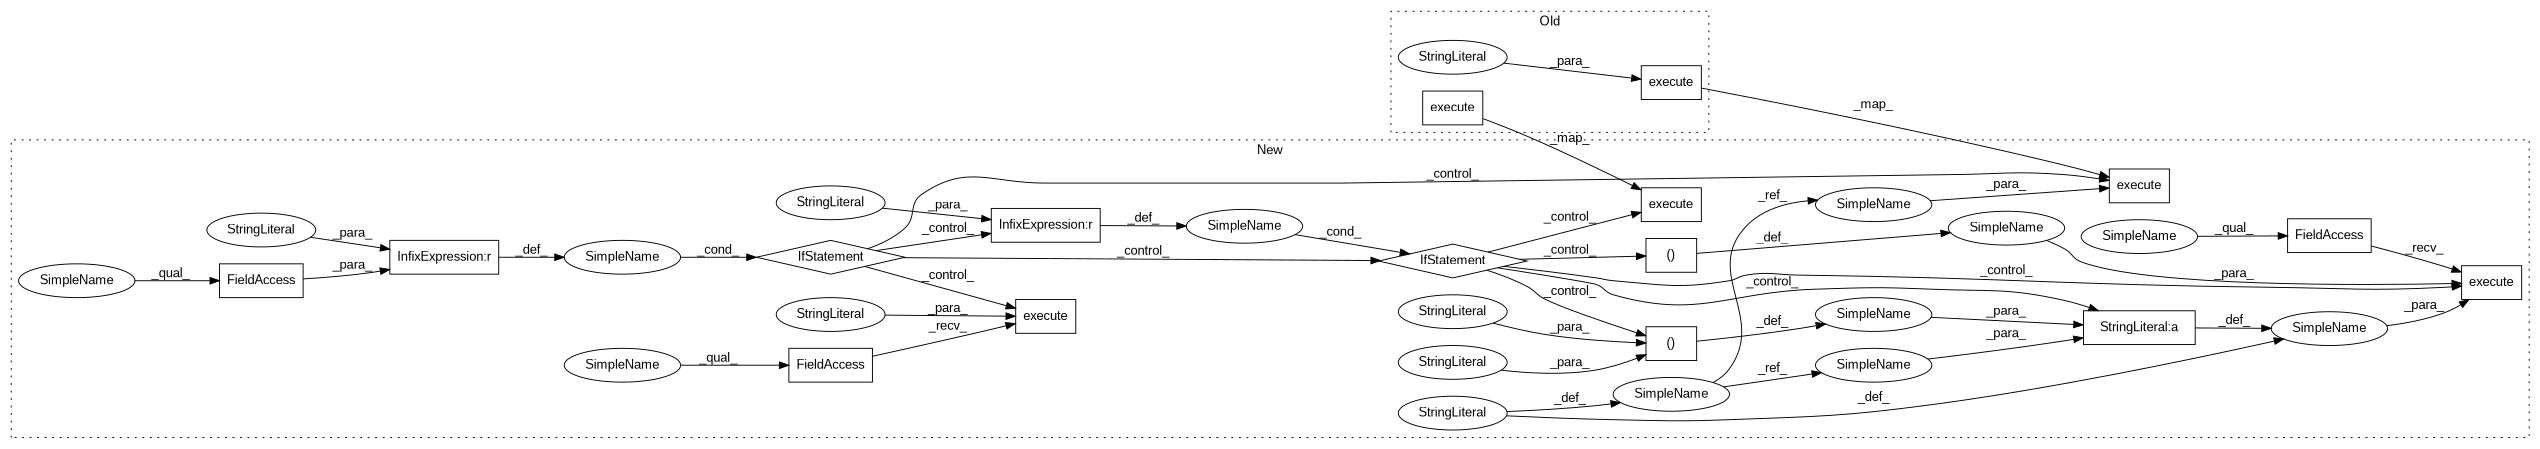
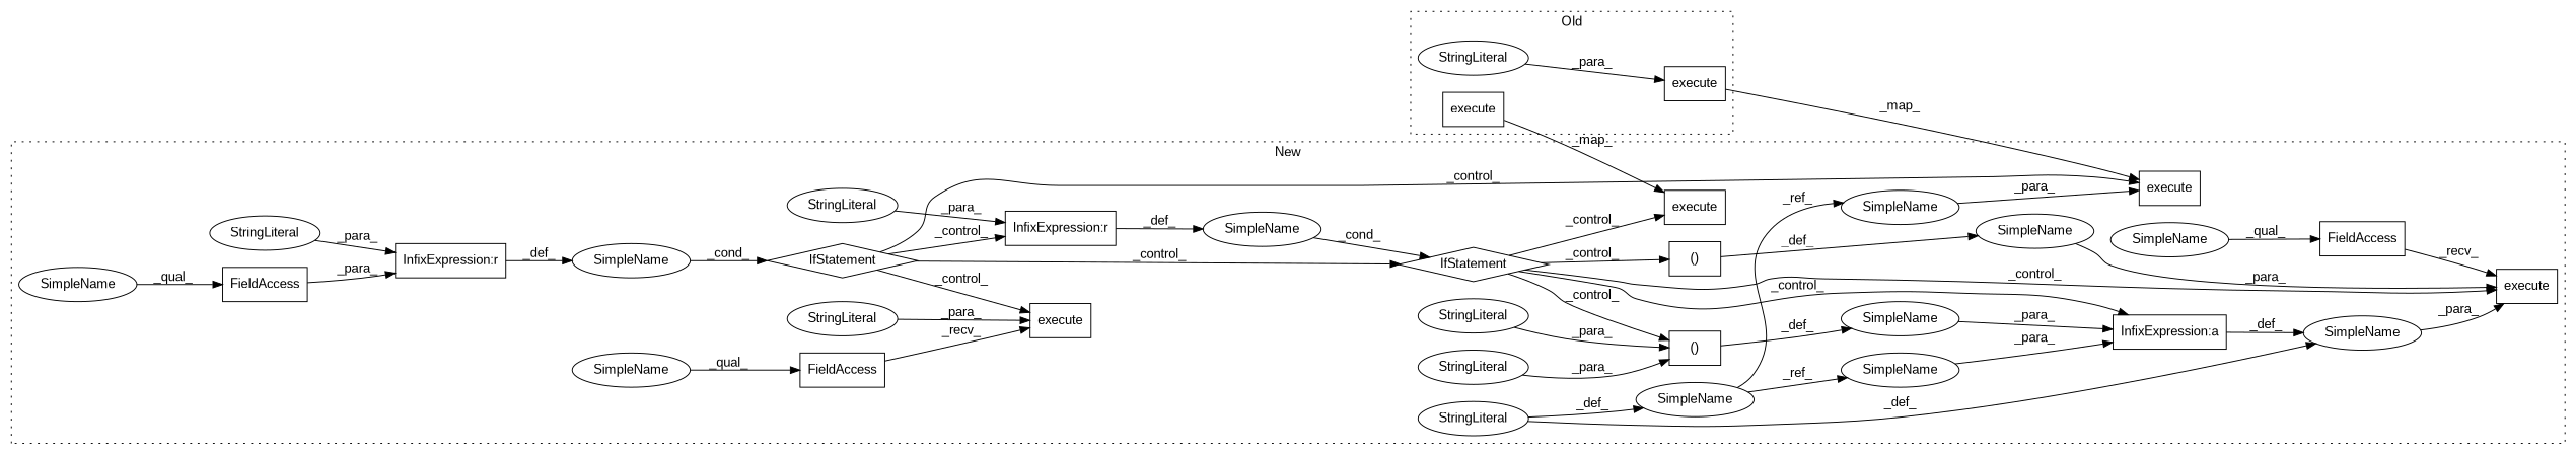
  digraph {
    rankdir=LR
    fontname="Liberation Sans"
    node [a=42 shape=ellipse fontname="Liberation Sans"]
    edge [fontname="Liberation Sans"]
    n1 [a=32 l="8,1" label=execute s="8486,8522" shape=box]
    n2 [a=32 l="8,2" label=execute s="8315,8467" shape=box]
    n3 [a=45 l=46 label=StringLiteral s=8323]
    n4 [a=32 l="8,1" label=execute s="12107,12143" shape=box]
    n5 [label=SimpleName]
    n6 [a=25 l="4,2" label=IfStatement s="11604,11630" shape=diamond]
    n7 [a=27 l=4 label="InfixExpression:r" s=11619 shape=box]
    n8 [a=22 l=11 label=FieldAccess s=11608 shape=box]
    n9 [a=32 l="8,2" label=execute s="11891,12086" shape=box]
    n10 [label=SimpleName]
    n11 [a=45 l=7 label=StringLiteral s=11623]
    n12 [a=45 l=51 label=StringLiteral s=11545]
    n13 [a=22 l=8 label=FieldAccess s=11882 shape=box]
    n14 [a=106 l=90 label="()" s=11996 shape=box]
-   n15 [a=27 l=12 label="StringLiteral:a" s=11906 shape=box]
+   n15 [a=27 l=12 label="InfixExpression:a" s=11906 shape=box]
    n16 [label=SimpleName]
    n17 [a=22 l=8 label=FieldAccess s=11778 shape=box]
    n18 [a=32 l="8,1" label=execute s="11787,11820" shape=box]
    n19 [a=27 l=4 label="InfixExpression:r" s=11858 shape=box]
    n20 [a=25 l="4,2" label=IfStatement s="11843,11870" shape=diamond]
    n21 [label=SimpleName]
    n22 [l=7 label=SimpleName s=11537]
    n23 [a=32 l="8,2" label=execute s="11651,11766" shape=box]
    n24 [a=45 l=25 label=StringLiteral s=11795]
    n25 [a=45 l=8 label=StringLiteral s=11862]
    n26 [a=106 l=67 label="()" s=11918 shape=box]
    n27 [label=SimpleName]
    n28 [a=45 l=3 label=StringLiteral s=11918]
    n29 [a=45 l=3 label=StringLiteral s=11982]
    n30 [l=4 label=SimpleName s=11882]
    n31 [l=4 label=SimpleName s=11608]
    n32 [l=4 label=SimpleName s=11778]
    n33 [l=7 label=SimpleName s=11659]
    n34 [l=7 label=SimpleName s=11899]
    subgraph cluster_1 {
      label=Old
      style=dotted
      n1
      n2
      n3
    }
    subgraph cluster_2 {
      label=New
      style=dotted
      n4
      n5
      n6
      n7
      n8
      n9
      n10
      n11
      n12
      n13
      n14
      n15
      n16
      n17
      n18
      n19
      n20
      n21
      n22
      n23
      n24
      n25
      n26
      n27
      n28
      n29
      n30
      n31
      n32
      n33
      n34
    }
    n1 -> n4 [label=_map_]
    n2 -> n23 [label=_map_]
    n3 -> n2 [label=_para_]
    n5 -> n6 [label=_cond_]
    n6 -> n18 [label=_control_]
    n6 -> n19 [label=_control_]
    n6 -> n20 [label=_control_]
    n6 -> n23 [label=_control_]
    n7 -> n5 [label=_def_]
    n8 -> n7 [label=_para_]
    n10 -> n9 [label=_para_]
    n11 -> n7 [label=_para_]
    n12 -> n10 [label=_def_]
    n12 -> n22 [label=_def_]
    n13 -> n9 [label=_recv_]
    n14 -> n21 [label=_def_]
    n15 -> n10 [label=_def_]
    n16 -> n20 [label=_cond_]
    n17 -> n18 [label=_recv_]
    n19 -> n16 [label=_def_]
    n20 -> n4 [label=_control_]
    n20 -> n9 [label=_control_]
    n20 -> n14 [label=_control_]
    n20 -> n15 [label=_control_]
    n20 -> n26 [label=_control_]
    n21 -> n9 [label=_para_]
    n22 -> n33 [label=_ref_]
    n22 -> n34 [label=_ref_]
    n24 -> n18 [label=_para_]
    n25 -> n19 [label=_para_]
    n26 -> n27 [label=_def_]
    n27 -> n15 [label=_para_]
    n28 -> n26 [label=_para_]
    n29 -> n26 [label=_para_]
    n30 -> n13 [label=_qual_]
    n31 -> n8 [label=_qual_]
    n32 -> n17 [label=_qual_]
    n33 -> n23 [label=_para_]
    n34 -> n15 [label=_para_]
  }
